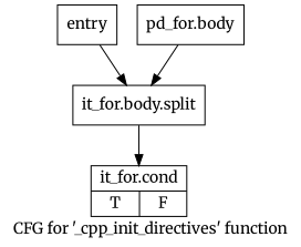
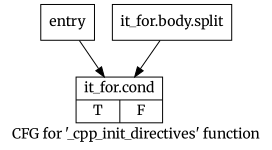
  digraph {
    fontname=Merriweather
    label="CFG for '_cpp_init_directives' function"
    node [fontname=Merriweather shape=record]
    edge [fontname=Merriweather]
    n1 [label="{entry}"]
    n2 [label="{it_for.cond|{<s0>T|<s1>F}}"]
-   n3 [label="{pd_for.body}"]
    n4 [label="{it_for.body.split}"]
-   n1 -> n4
-   n3 -> n4
+   n1 -> n2
    n4 -> n2
  }
